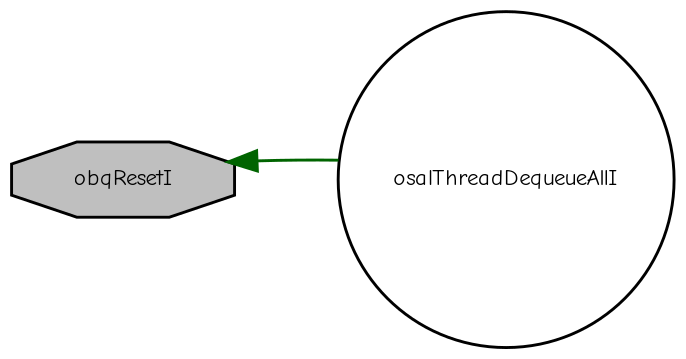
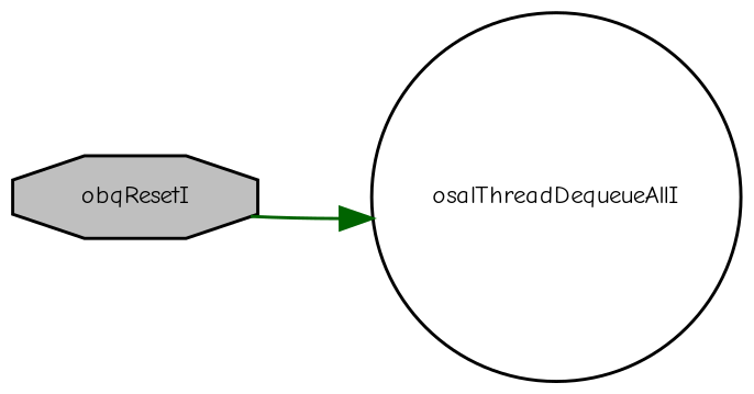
  digraph {
    rankdir=LR
    fontname="Comic Neue"
    node [color=black fontname="Comic Neue" fontsize=8]
    n1 [fillcolor=grey75 fontcolor=black height=0.2 label=obqResetI shape=octagon style=filled width=0.4]
    n2 [height=0.2 label=osalThreadDequeueAllI shape=circle width=0.4]
-   n2 -> n1 [color=darkgreen fontname="Comic Neue" fontsize=8 labelfontname=Helvetica labelfontsize=8 style=solid]
+   n1 -> n2 [color=darkgreen fontname="Comic Neue" fontsize=8 labelfontname=Helvetica labelfontsize=8 style=solid]
  }
